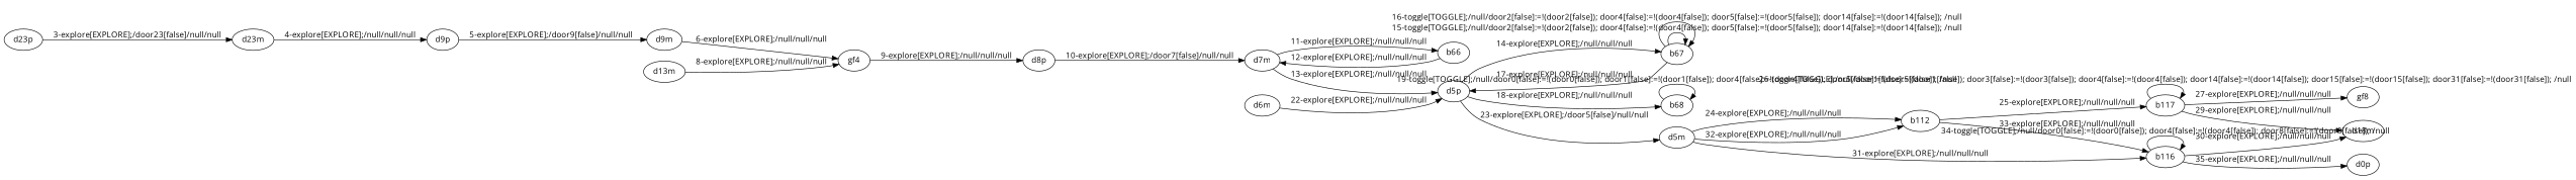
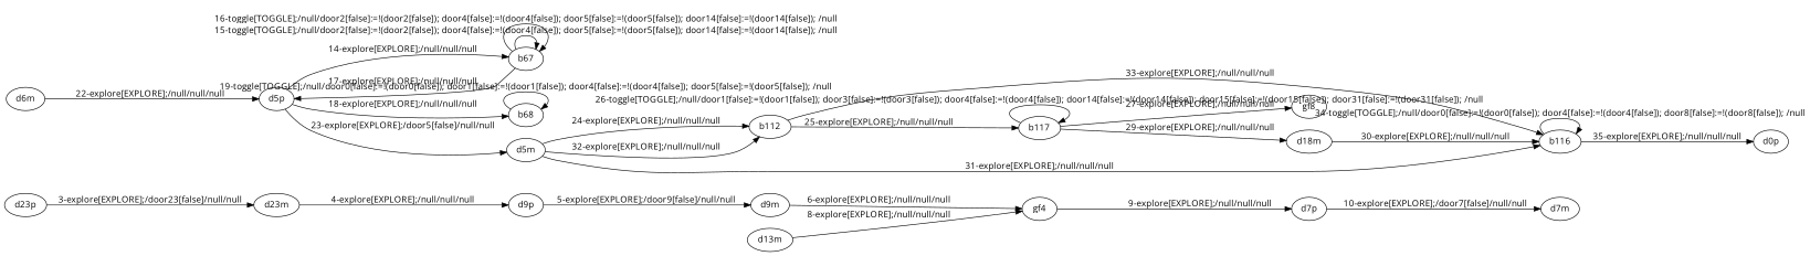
  digraph {
    fontname="Open Sans"
    rankdir=LR
    node [fontname="Open Sans"]
    edge [fontname="Open Sans"]
    d23p
    d23m
    d9p
    d9m
    gf4
-   d7p [label=d8p]
+   d7p
    d13m
    d7m
-   b66
    d5p
    b67
    b68
    d5m
    d6m
    n15 [label=b112]
    b116
    b117
    gf8
    d18m
    n20 [label=d0p]
    d23p -> d23m [label="3-explore[EXPLORE];/door23[false]/null/null"]
    d23m -> d9p [label="4-explore[EXPLORE];/null/null/null"]
    d9p -> d9m [label="5-explore[EXPLORE];/door9[false]/null/null"]
    d9m -> gf4 [label="6-explore[EXPLORE];/null/null/null"]
    gf4 -> d7p [label="9-explore[EXPLORE];/null/null/null"]
    d7p -> d7m [label="10-explore[EXPLORE];/door7[false]/null/null"]
    d13m -> gf4 [label="8-explore[EXPLORE];/null/null/null"]
-   d7m -> b66 [label="11-explore[EXPLORE];/null/null/null"]
-   d7m -> d5p [label="13-explore[EXPLORE];/null/null/null"]
-   b66 -> d7m [label="12-explore[EXPLORE];/null/null/null"]
    d5p -> b67 [label="14-explore[EXPLORE];/null/null/null"]
    d5p -> b68 [label="18-explore[EXPLORE];/null/null/null"]
    d5p -> d5m [label="23-explore[EXPLORE];/door5[false]/null/null"]
    b67 -> d5p [label="17-explore[EXPLORE];/null/null/null"]
    b67 -> b67 [label="15-toggle[TOGGLE];/null/door2[false]:=!(door2[false]); door4[false]:=!(door4[false]); door5[false]:=!(door5[false]); door14[false]:=!(door14[false]); /null"]
    b67 -> b67 [label="16-toggle[TOGGLE];/null/door2[false]:=!(door2[false]); door4[false]:=!(door4[false]); door5[false]:=!(door5[false]); door14[false]:=!(door14[false]); /null"]
    b68 -> b68 [label="19-toggle[TOGGLE];/null/door0[false]:=!(door0[false]); door1[false]:=!(door1[false]); door4[false]:=!(door4[false]); door5[false]:=!(door5[false]); /null"]
    d5m -> n15 [label="24-explore[EXPLORE];/null/null/null"]
    d5m -> n15 [label="32-explore[EXPLORE];/null/null/null"]
    d5m -> b116 [label="31-explore[EXPLORE];/null/null/null"]
    d6m -> d5p [label="22-explore[EXPLORE];/null/null/null"]
    n15 -> b116 [label="33-explore[EXPLORE];/null/null/null"]
    n15 -> b117 [label="25-explore[EXPLORE];/null/null/null"]
    b116 -> b116 [label="34-toggle[TOGGLE];/null/door0[false]:=!(door0[false]); door4[false]:=!(door4[false]); door8[false]:=!(door8[false]); /null"]
    b116 -> n20 [label="35-explore[EXPLORE];/null/null/null"]
    b117 -> b117 [label="26-toggle[TOGGLE];/null/door1[false]:=!(door1[false]); door3[false]:=!(door3[false]); door4[false]:=!(door4[false]); door14[false]:=!(door14[false]); door15[false]:=!(door15[false]); door31[false]:=!(door31[false]); /null"]
    b117 -> gf8 [label="27-explore[EXPLORE];/null/null/null"]
    b117 -> d18m [label="29-explore[EXPLORE];/null/null/null"]
-   b116 -> d18m [label="30-explore[EXPLORE];/null/null/null"]
+   d18m -> b116 [label="30-explore[EXPLORE];/null/null/null"]
  }
